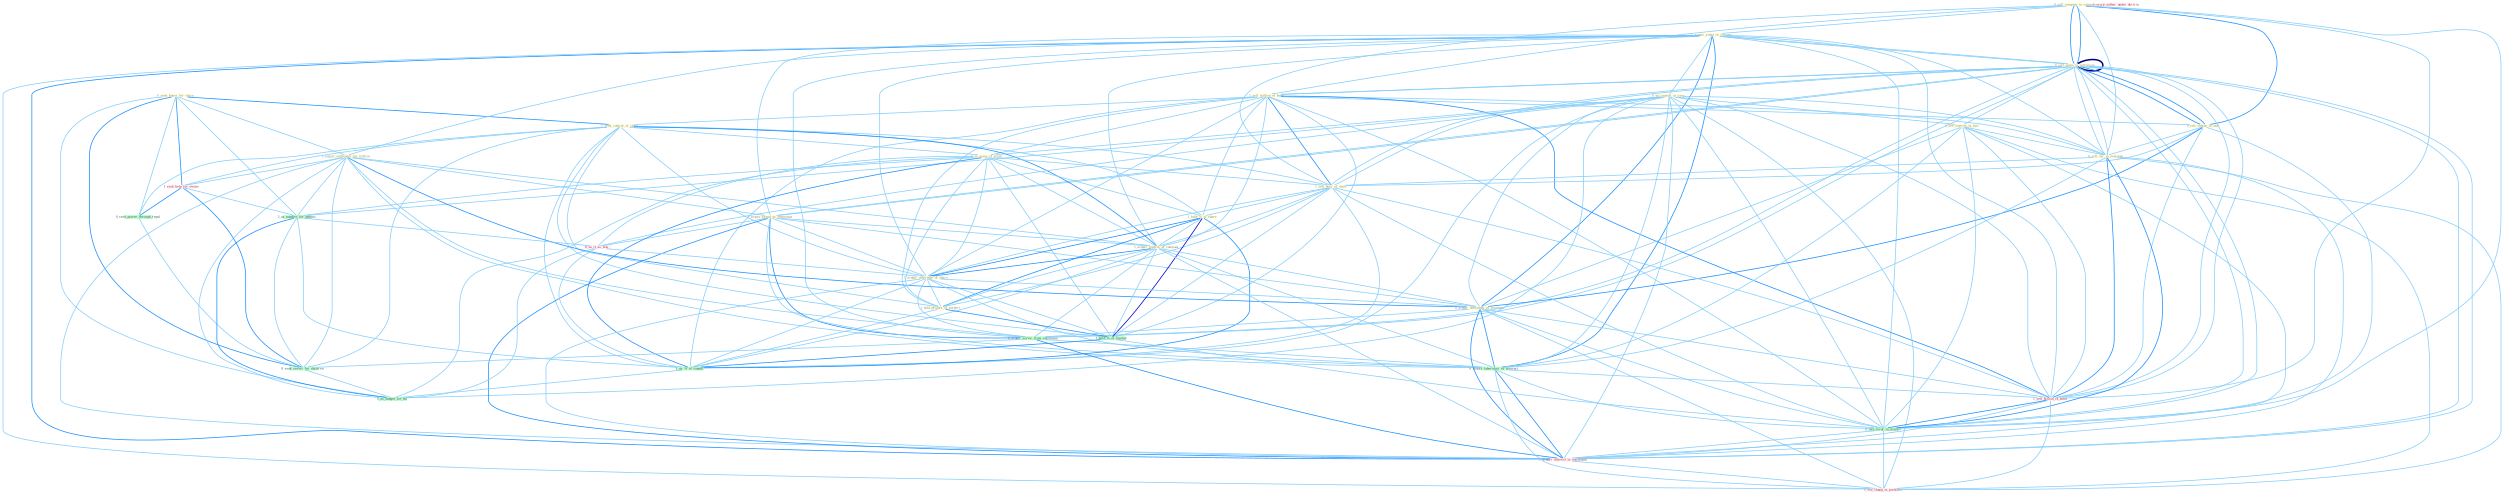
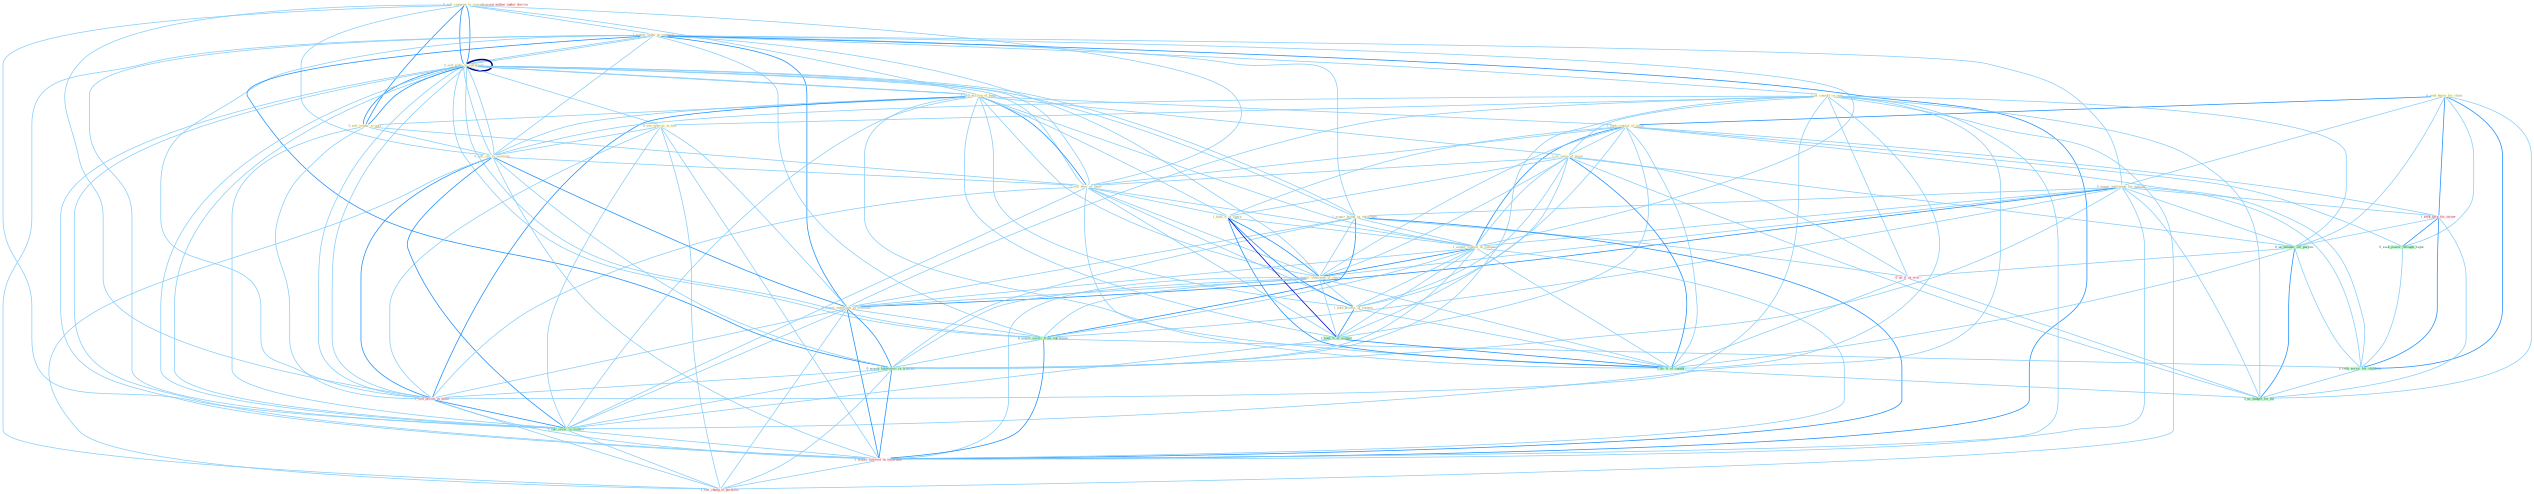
  graph {
    node [color="#ffffe0" fixedsize=true fontcolor="#8b7d6b" fontsize=4 shape=polygon style=filled]
    edge [color="#87cefa" w=1]
    "0_seek_buyer_for_chain " [height=.06 width=.5]
    "0_sell_compani_to_concern " [height=.06 width=.5]
    "1_acquir_stake_in_concern " [height=.06 width=.5]
    "0_sell_stake_to_entitynam " [height=.06 width=.5]
    "1_sell_million_of_bond " [height=.06 width=.5]
    "1_seek_control_of_chain " [height=.06 width=.5]
    "0_us_consult_in_case " [height=.06 width=.5]
    "0_sell_ventur_to_unit " [height=.06 width=.5]
    "0_see_exercis_in_fact " [height=.06 width=.5]
    "0_sell_car_in_yearnum " [height=.06 width=.5]
    "0_acquir_entitynam_for_million " [height=.06 width=.5]
    "1_acquir_brand_as_entitynam " [height=.06 width=.5]
    "1_us_some_of_proce " [height=.06 width=.5]
    "1_sell_beer_of_choic " [height=.06 width=.5]
    "1_hold_%_of_share " [height=.06 width=.5]
    "1_acquir_control_of_compani " [height=.06 width=.5]
    "1_acquir_othernum_of_share " [height=.06 width=.5]
    "1_hold_promis_of_surgeri " [height=.06 width=.5]
    "0_acquir_entitynam_in_yearnum " [height=.06 width=.5]
    "1_seek_help_for_owner " [color="#fff0f5" fontcolor="#b22222" height=.06 width=.5]
    "1_sell_billion_in_bond " [color="#fff0f5" fontcolor="#b22222" height=.06 width=.5]
    "0_us_it_as_wai " [color="#fff0f5" fontcolor="#b22222" height=.06 width=.5]
    "1_usurp_author_under_doctrin " [color="#fff0f5" fontcolor="#b22222" height=.06 width=.5]
    "1_acquir_interest_in_entitynam " [color="#fff0f5" fontcolor="#b22222" height=.06 width=.5]
    "1_see_chang_in_portfolio " [color="#fff0f5" fontcolor="#b22222" height=.06 width=.5]
    "0_seek_power_through_regul " [color="#BDFCC9" fontcolor="#2f4f4f" height=.06 width=.5]
    "0_us_number_for_purpos " [color="#BDFCC9" fontcolor="#2f4f4f" height=.06 width=.5]
    "0_seek_servic_for_children " [color="#BDFCC9" fontcolor="#2f4f4f" height=.06 width=.5]
    "0_us_budget_for_thi " [color="#BDFCC9" fontcolor="#2f4f4f" height=.06 width=.5]
    "0_sell_secur_in_market " [color="#BDFCC9" fontcolor="#2f4f4f" height=.06 width=.5]
    "0_acquir_servic_from_entitynam " [color="#BDFCC9" fontcolor="#2f4f4f" height=.06 width=.5]
    "0_acquir_laboratori_in_transact " [color="#BDFCC9" fontcolor="#2f4f4f" height=.06 width=.5]
    "1_hold_%_of_market " [color="#BDFCC9" fontcolor="#2f4f4f" height=.06 width=.5]
    "1_us_%_of_capabl " [color="#BDFCC9" fontcolor="#2f4f4f" height=.06 width=.5]
    subgraph sub_1 {
      "0_seek_buyer_for_chain "
      "0_sell_compani_to_concern "
      "1_acquir_stake_in_concern "
      "0_sell_stake_to_entitynam "
      "1_sell_million_of_bond "
      "1_seek_control_of_chain "
      "0_us_consult_in_case "
      "0_sell_ventur_to_unit "
      "0_see_exercis_in_fact "
      "0_sell_car_in_yearnum "
      "0_acquir_entitynam_for_million "
      "1_acquir_brand_as_entitynam "
      "1_us_some_of_proce "
      "1_sell_beer_of_choic "
      "1_hold_%_of_share "
      "1_acquir_control_of_compani "
      "1_acquir_othernum_of_share "
      "1_hold_promis_of_surgeri "
      "0_acquir_entitynam_in_yearnum "
    }
    subgraph sub_2 {
      "1_seek_help_for_owner "
      "1_sell_billion_in_bond "
      "0_us_it_as_wai "
      "1_usurp_author_under_doctrin "
      "1_acquir_interest_in_entitynam "
      "1_see_chang_in_portfolio "
    }
    "0_seek_buyer_for_chain " -- "1_seek_control_of_chain " [color="#1e90ff" w=2]
    "0_seek_buyer_for_chain " -- "0_acquir_entitynam_for_million "
    "0_seek_buyer_for_chain " -- "1_seek_help_for_owner " [color="#1e90ff" w=2]
    "0_seek_buyer_for_chain " -- "0_seek_power_through_regul "
    "0_seek_buyer_for_chain " -- "0_us_number_for_purpos "
    "0_seek_buyer_for_chain " -- "0_seek_servic_for_children " [color="#1e90ff" w=2]
    "0_seek_buyer_for_chain " -- "0_us_budget_for_thi "
    "0_sell_compani_to_concern " -- "1_acquir_stake_in_concern "
    "0_sell_compani_to_concern " -- "0_sell_stake_to_entitynam " [color="#1e90ff" w=2]
    "0_sell_compani_to_concern " -- "0_sell_stake_to_entitynam " [color="#1e90ff" w=2]
    "0_sell_compani_to_concern " -- "1_sell_million_of_bond "
    "0_sell_compani_to_concern " -- "0_sell_ventur_to_unit " [color="#1e90ff" w=2]
    "0_sell_compani_to_concern " -- "0_sell_car_in_yearnum "
    "0_sell_compani_to_concern " -- "1_sell_beer_of_choic "
    "0_sell_compani_to_concern " -- "1_sell_billion_in_bond "
    "0_sell_compani_to_concern " -- "0_sell_secur_in_market "
    "1_acquir_stake_in_concern " -- "0_sell_stake_to_entitynam "
    "1_acquir_stake_in_concern " -- "0_sell_stake_to_entitynam "
    "1_acquir_stake_in_concern " -- "0_us_consult_in_case "
    "1_acquir_stake_in_concern " -- "0_sell_car_in_yearnum "
    "1_acquir_stake_in_concern " -- "0_acquir_entitynam_for_million "
    "1_acquir_stake_in_concern " -- "1_acquir_brand_as_entitynam "
    "1_acquir_stake_in_concern " -- "1_acquir_control_of_compani "
    "1_acquir_stake_in_concern " -- "1_acquir_othernum_of_share "
    "1_acquir_stake_in_concern " -- "0_acquir_entitynam_in_yearnum " [color="#1e90ff" w=2]
    "1_acquir_stake_in_concern " -- "1_sell_billion_in_bond "
    "1_acquir_stake_in_concern " -- "1_acquir_interest_in_entitynam " [color="#1e90ff" w=2]
    "1_acquir_stake_in_concern " -- "1_see_chang_in_portfolio "
    "1_acquir_stake_in_concern " -- "0_sell_secur_in_market "
    "1_acquir_stake_in_concern " -- "0_acquir_servic_from_entitynam "
    "1_acquir_stake_in_concern " -- "0_acquir_laboratori_in_transact " [color="#1e90ff" w=2]
    "0_sell_stake_to_entitynam " -- "0_sell_stake_to_entitynam " [color="#000080" style=bold w=4]
    "0_sell_stake_to_entitynam " -- "1_sell_million_of_bond "
    "0_sell_stake_to_entitynam " -- "0_sell_ventur_to_unit " [color="#1e90ff" w=2]
    "0_sell_stake_to_entitynam " -- "0_see_exercis_in_fact "
    "0_sell_stake_to_entitynam " -- "0_sell_car_in_yearnum "
    "0_sell_stake_to_entitynam " -- "0_sell_car_in_yearnum "
    "0_sell_stake_to_entitynam " -- "1_acquir_brand_as_entitynam "
    "0_sell_stake_to_entitynam " -- "1_acquir_brand_as_entitynam "
    "0_sell_stake_to_entitynam " -- "1_sell_beer_of_choic "
    "0_sell_stake_to_entitynam " -- "1_sell_beer_of_choic "
    "0_sell_stake_to_entitynam " -- "1_sell_billion_in_bond "
    "0_sell_stake_to_entitynam " -- "1_sell_billion_in_bond "
    "0_sell_stake_to_entitynam " -- "1_acquir_interest_in_entitynam "
    "0_sell_stake_to_entitynam " -- "1_acquir_interest_in_entitynam "
    "0_sell_stake_to_entitynam " -- "0_sell_secur_in_market "
    "0_sell_stake_to_entitynam " -- "0_sell_secur_in_market "
    "0_sell_stake_to_entitynam " -- "0_acquir_servic_from_entitynam "
    "0_sell_stake_to_entitynam " -- "0_acquir_servic_from_entitynam "
    "1_sell_million_of_bond " -- "0_sell_stake_to_entitynam "
    "1_sell_million_of_bond " -- "1_seek_control_of_chain "
    "1_sell_million_of_bond " -- "0_sell_ventur_to_unit "
    "1_sell_million_of_bond " -- "0_sell_car_in_yearnum "
    "1_sell_million_of_bond " -- "1_us_some_of_proce "
    "1_sell_million_of_bond " -- "1_sell_beer_of_choic " [color="#1e90ff" w=2]
    "1_sell_million_of_bond " -- "1_hold_%_of_share "
    "1_sell_million_of_bond " -- "1_acquir_control_of_compani "
    "1_sell_million_of_bond " -- "1_acquir_othernum_of_share "
    "1_sell_million_of_bond " -- "1_hold_promis_of_surgeri "
    "1_sell_million_of_bond " -- "1_sell_billion_in_bond " [color="#1e90ff" w=2]
    "1_sell_million_of_bond " -- "0_sell_secur_in_market "
    "1_sell_million_of_bond " -- "1_hold_%_of_market "
    "1_sell_million_of_bond " -- "1_us_%_of_capabl "
    "1_seek_control_of_chain " -- "1_us_some_of_proce "
    "1_seek_control_of_chain " -- "1_sell_beer_of_choic "
    "1_seek_control_of_chain " -- "1_hold_%_of_share "
    "1_seek_control_of_chain " -- "1_acquir_control_of_compani " [color="#1e90ff" w=2]
    "1_seek_control_of_chain " -- "1_acquir_othernum_of_share "
    "1_seek_control_of_chain " -- "1_hold_promis_of_surgeri "
    "1_seek_control_of_chain " -- "1_seek_help_for_owner "
    "1_seek_control_of_chain " -- "0_seek_power_through_regul "
    "1_seek_control_of_chain " -- "0_seek_servic_for_children "
    "1_seek_control_of_chain " -- "1_hold_%_of_market "
    "1_seek_control_of_chain " -- "1_us_%_of_capabl "
    "0_us_consult_in_case " -- "0_see_exercis_in_fact "
    "0_us_consult_in_case " -- "0_sell_car_in_yearnum "
    "0_us_consult_in_case " -- "1_us_some_of_proce "
    "0_us_consult_in_case " -- "0_acquir_entitynam_in_yearnum "
    "0_us_consult_in_case " -- "1_sell_billion_in_bond "
    "0_us_consult_in_case " -- "0_us_it_as_wai "
    "0_us_consult_in_case " -- "1_acquir_interest_in_entitynam "
    "0_us_consult_in_case " -- "1_see_chang_in_portfolio "
    "0_us_consult_in_case " -- "0_us_number_for_purpos "
    "0_us_consult_in_case " -- "0_us_budget_for_thi "
    "0_us_consult_in_case " -- "0_sell_secur_in_market "
    "0_us_consult_in_case " -- "0_acquir_laboratori_in_transact "
    "0_us_consult_in_case " -- "1_us_%_of_capabl "
    "0_sell_ventur_to_unit " -- "0_sell_stake_to_entitynam " [color="#1e90ff" w=2]
    "0_sell_ventur_to_unit " -- "0_sell_car_in_yearnum "
    "0_sell_ventur_to_unit " -- "1_sell_beer_of_choic "
    "0_sell_ventur_to_unit " -- "1_sell_billion_in_bond "
    "0_sell_ventur_to_unit " -- "0_sell_secur_in_market "
    "0_see_exercis_in_fact " -- "0_sell_car_in_yearnum "
    "0_see_exercis_in_fact " -- "0_acquir_entitynam_in_yearnum "
    "0_see_exercis_in_fact " -- "1_sell_billion_in_bond "
    "0_see_exercis_in_fact " -- "1_acquir_interest_in_entitynam "
    "0_see_exercis_in_fact " -- "1_see_chang_in_portfolio " [w=2]
    "0_see_exercis_in_fact " -- "0_sell_secur_in_market "
-   "0_see_exercis_in_fact " -- "0_acquir_laboratori_in_transact "
    "0_sell_car_in_yearnum " -- "1_sell_beer_of_choic "
-   "0_sell_ventur_to_unit " -- "0_acquir_entitynam_in_yearnum " [color="#1e90ff" w=2]
+   "0_sell_car_in_yearnum " -- "0_acquir_entitynam_in_yearnum " [color="#1e90ff" w=2]
    "0_sell_car_in_yearnum " -- "1_sell_billion_in_bond " [color="#1e90ff" w=2]
    "0_sell_car_in_yearnum " -- "1_acquir_interest_in_entitynam "
    "0_sell_car_in_yearnum " -- "1_see_chang_in_portfolio "
    "0_sell_car_in_yearnum " -- "0_sell_secur_in_market " [color="#1e90ff" w=2]
    "0_sell_car_in_yearnum " -- "0_acquir_laboratori_in_transact "
    "0_acquir_entitynam_for_million " -- "1_acquir_brand_as_entitynam "
    "0_acquir_entitynam_for_million " -- "1_acquir_control_of_compani "
-   "0_us_it_as_wai " -- "1_acquir_othernum_of_share "
+   "0_acquir_entitynam_for_million " -- "1_acquir_othernum_of_share "
    "0_acquir_entitynam_for_million " -- "0_acquir_entitynam_in_yearnum " [color="#1e90ff" w=2]
    "0_acquir_entitynam_for_million " -- "1_seek_help_for_owner "
    "0_acquir_entitynam_for_million " -- "1_acquir_interest_in_entitynam "
    "0_acquir_entitynam_for_million " -- "0_us_number_for_purpos "
    "0_acquir_entitynam_for_million " -- "0_seek_servic_for_children "
    "0_acquir_entitynam_for_million " -- "0_us_budget_for_thi "
    "0_acquir_entitynam_for_million " -- "0_acquir_servic_from_entitynam "
    "0_acquir_entitynam_for_million " -- "0_acquir_laboratori_in_transact "
    "1_acquir_brand_as_entitynam " -- "1_acquir_control_of_compani "
    "1_acquir_brand_as_entitynam " -- "1_acquir_othernum_of_share "
    "1_acquir_brand_as_entitynam " -- "0_acquir_entitynam_in_yearnum "
    "1_acquir_brand_as_entitynam " -- "0_us_it_as_wai "
    "1_acquir_brand_as_entitynam " -- "1_acquir_interest_in_entitynam " [color="#1e90ff" w=2]
    "1_acquir_brand_as_entitynam " -- "0_acquir_servic_from_entitynam " [color="#1e90ff" w=2]
    "1_acquir_brand_as_entitynam " -- "0_acquir_laboratori_in_transact "
    "1_us_some_of_proce " -- "1_sell_beer_of_choic "
    "1_us_some_of_proce " -- "1_hold_%_of_share "
    "1_us_some_of_proce " -- "1_acquir_control_of_compani "
    "1_us_some_of_proce " -- "1_acquir_othernum_of_share "
    "1_us_some_of_proce " -- "1_hold_promis_of_surgeri "
    "1_us_some_of_proce " -- "0_us_it_as_wai "
    "1_us_some_of_proce " -- "0_us_number_for_purpos "
    "1_us_some_of_proce " -- "0_us_budget_for_thi "
    "1_us_some_of_proce " -- "1_hold_%_of_market "
    "1_us_some_of_proce " -- "1_us_%_of_capabl " [color="#1e90ff" w=2]
    "1_sell_beer_of_choic " -- "1_hold_%_of_share "
    "1_sell_beer_of_choic " -- "1_acquir_control_of_compani "
    "1_sell_beer_of_choic " -- "1_acquir_othernum_of_share "
    "1_sell_beer_of_choic " -- "1_hold_promis_of_surgeri "
    "1_sell_beer_of_choic " -- "1_sell_billion_in_bond "
    "1_sell_beer_of_choic " -- "0_sell_secur_in_market "
    "1_sell_beer_of_choic " -- "1_hold_%_of_market "
    "1_sell_beer_of_choic " -- "1_us_%_of_capabl "
    "1_hold_%_of_share " -- "1_acquir_control_of_compani "
    "1_hold_%_of_share " -- "1_acquir_othernum_of_share " [color="#1e90ff" w=2]
    "1_hold_%_of_share " -- "1_hold_promis_of_surgeri " [color="#1e90ff" w=2]
    "1_hold_%_of_share " -- "1_hold_%_of_market " [color="#0000cd" w=3]
    "1_hold_%_of_share " -- "1_us_%_of_capabl " [color="#1e90ff" w=2]
    "1_acquir_control_of_compani " -- "1_acquir_othernum_of_share " [color="#1e90ff" w=2]
    "1_acquir_control_of_compani " -- "1_hold_promis_of_surgeri "
    "1_acquir_control_of_compani " -- "0_acquir_entitynam_in_yearnum "
    "1_acquir_control_of_compani " -- "1_acquir_interest_in_entitynam "
    "1_acquir_control_of_compani " -- "0_acquir_servic_from_entitynam "
    "1_acquir_control_of_compani " -- "0_acquir_laboratori_in_transact "
    "1_acquir_control_of_compani " -- "1_hold_%_of_market "
    "1_acquir_control_of_compani " -- "1_us_%_of_capabl "
    "1_acquir_othernum_of_share " -- "1_hold_promis_of_surgeri "
    "1_acquir_othernum_of_share " -- "0_acquir_entitynam_in_yearnum "
    "1_acquir_othernum_of_share " -- "1_acquir_interest_in_entitynam "
    "1_acquir_othernum_of_share " -- "0_acquir_servic_from_entitynam "
    "1_acquir_othernum_of_share " -- "0_acquir_laboratori_in_transact "
    "1_acquir_othernum_of_share " -- "1_hold_%_of_market "
    "1_acquir_othernum_of_share " -- "1_us_%_of_capabl "
    "1_hold_promis_of_surgeri " -- "1_hold_%_of_market " [color="#1e90ff" w=2]
    "1_hold_promis_of_surgeri " -- "1_us_%_of_capabl "
    "0_acquir_entitynam_in_yearnum " -- "1_sell_billion_in_bond "
    "0_acquir_entitynam_in_yearnum " -- "1_acquir_interest_in_entitynam " [color="#1e90ff" w=2]
    "0_acquir_entitynam_in_yearnum " -- "1_see_chang_in_portfolio "
    "0_acquir_entitynam_in_yearnum " -- "0_sell_secur_in_market "
    "0_acquir_entitynam_in_yearnum " -- "0_acquir_servic_from_entitynam "
    "0_acquir_entitynam_in_yearnum " -- "0_acquir_laboratori_in_transact " [color="#1e90ff" w=2]
    "1_seek_help_for_owner " -- "0_seek_power_through_regul " [color="#1e90ff"]
    "1_seek_help_for_owner " -- "0_us_number_for_purpos "
    "1_seek_help_for_owner " -- "0_seek_servic_for_children " [color="#1e90ff" w=2]
+   "1_seek_help_for_owner " -- "0_us_budget_for_thi "
    "1_sell_billion_in_bond " -- "1_acquir_interest_in_entitynam "
    "1_sell_billion_in_bond " -- "1_see_chang_in_portfolio "
    "1_sell_billion_in_bond " -- "0_sell_secur_in_market " [color="#1e90ff" w=2]
    "0_us_it_as_wai " -- "0_us_budget_for_thi "
    "0_us_it_as_wai " -- "1_us_%_of_capabl "
    "1_acquir_interest_in_entitynam " -- "1_see_chang_in_portfolio "
    "0_seek_power_through_regul " -- "0_seek_servic_for_children "
    "0_us_number_for_purpos " -- "0_us_it_as_wai "
    "0_us_number_for_purpos " -- "0_seek_servic_for_children "
    "0_us_number_for_purpos " -- "0_us_budget_for_thi " [color="#1e90ff" w=2]
    "0_us_number_for_purpos " -- "1_us_%_of_capabl "
    "0_seek_servic_for_children " -- "0_us_budget_for_thi "
    "0_sell_secur_in_market " -- "1_acquir_interest_in_entitynam "
    "0_sell_secur_in_market " -- "1_see_chang_in_portfolio "
    "0_acquir_servic_from_entitynam " -- "1_acquir_interest_in_entitynam " [color="#1e90ff" w=2]
    "0_acquir_servic_from_entitynam " -- "0_seek_servic_for_children "
    "0_acquir_servic_from_entitynam " -- "0_acquir_laboratori_in_transact "
    "0_acquir_laboratori_in_transact " -- "1_sell_billion_in_bond "
    "0_acquir_laboratori_in_transact " -- "1_acquir_interest_in_entitynam " [color="#1e90ff" w=2]
    "0_acquir_laboratori_in_transact " -- "1_see_chang_in_portfolio "
    "0_acquir_laboratori_in_transact " -- "0_sell_secur_in_market "
    "1_hold_%_of_market " -- "0_sell_secur_in_market "
    "1_hold_%_of_market " -- "1_us_%_of_capabl " [color="#1e90ff" w=2]
    "1_us_%_of_capabl " -- "0_us_budget_for_thi "
  }
